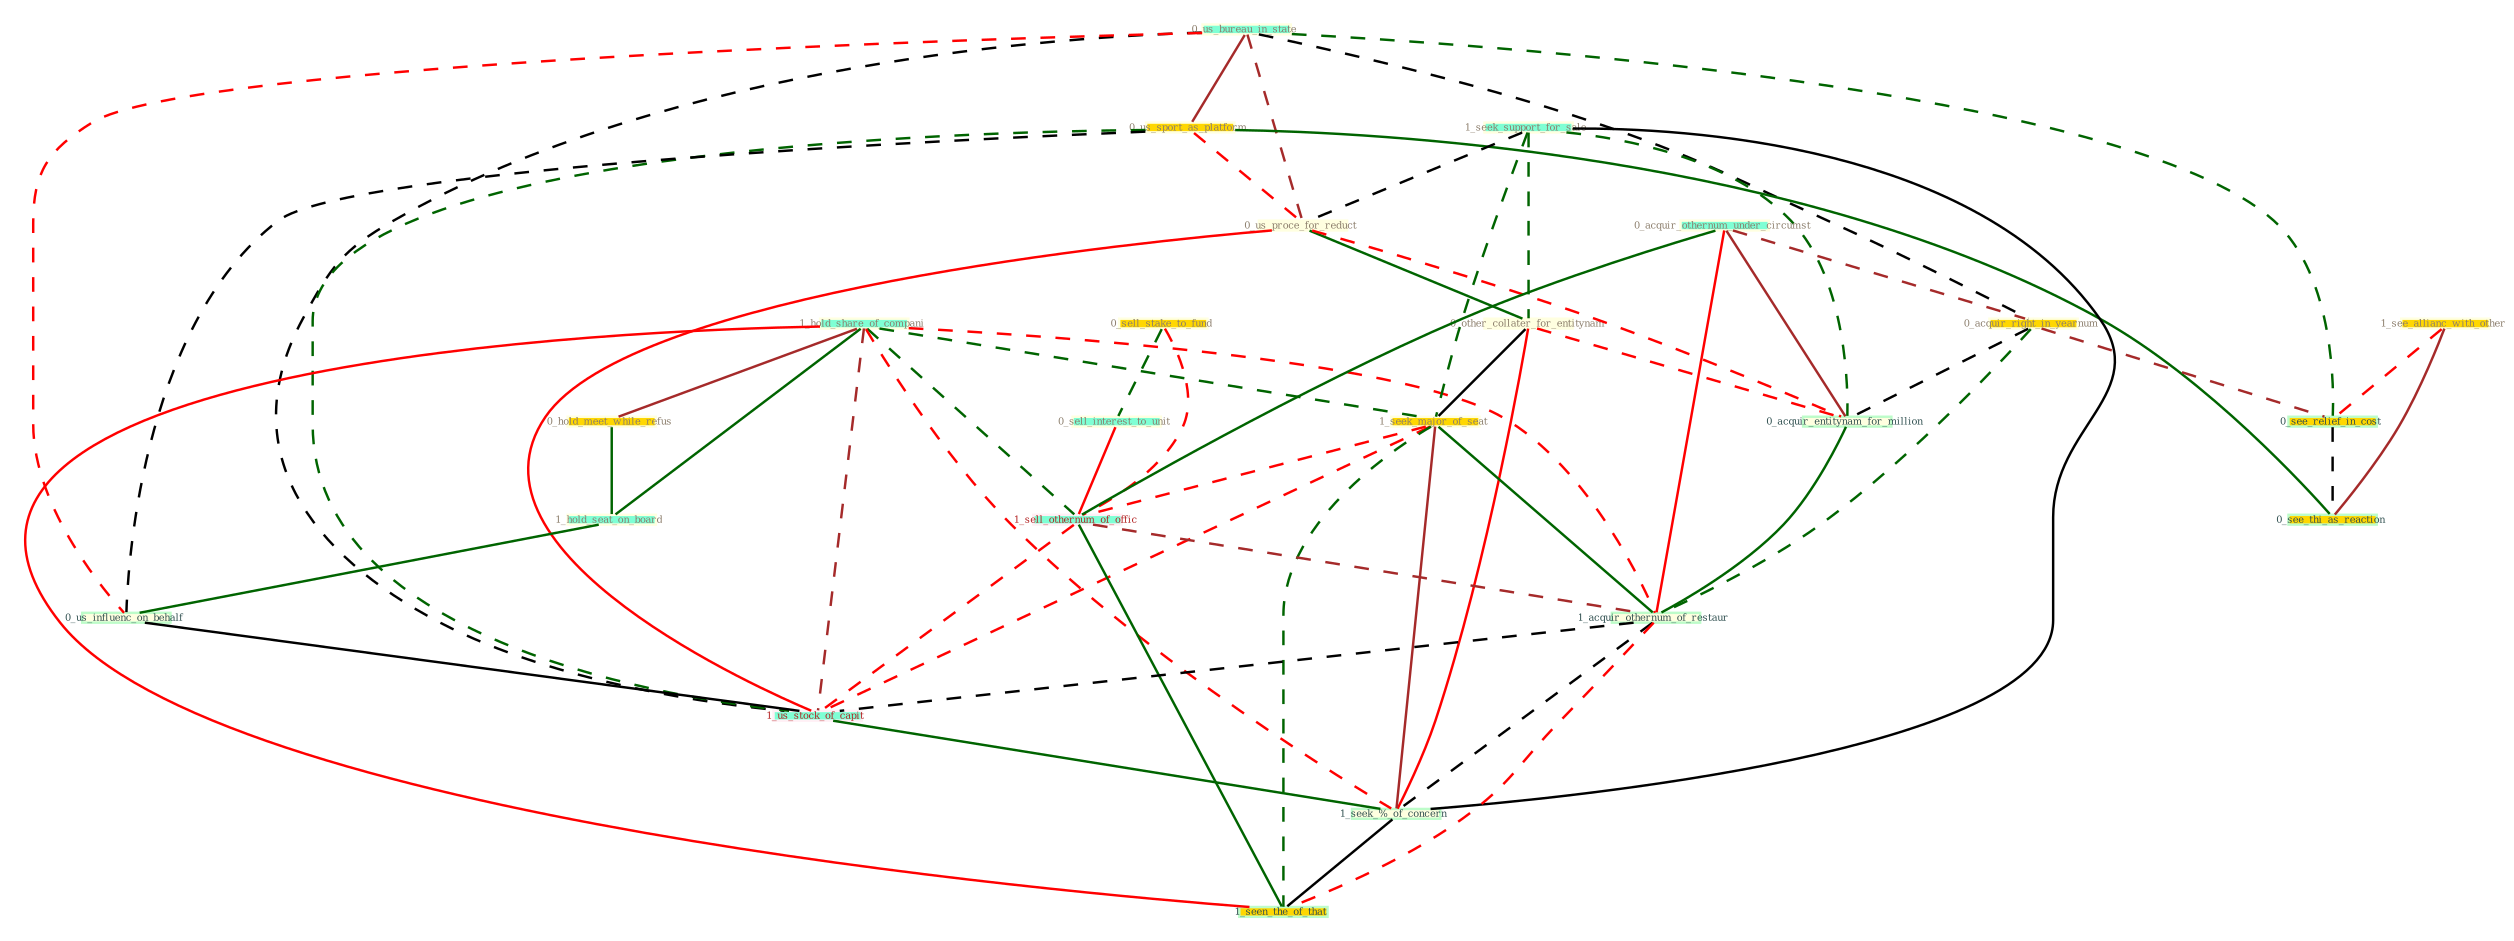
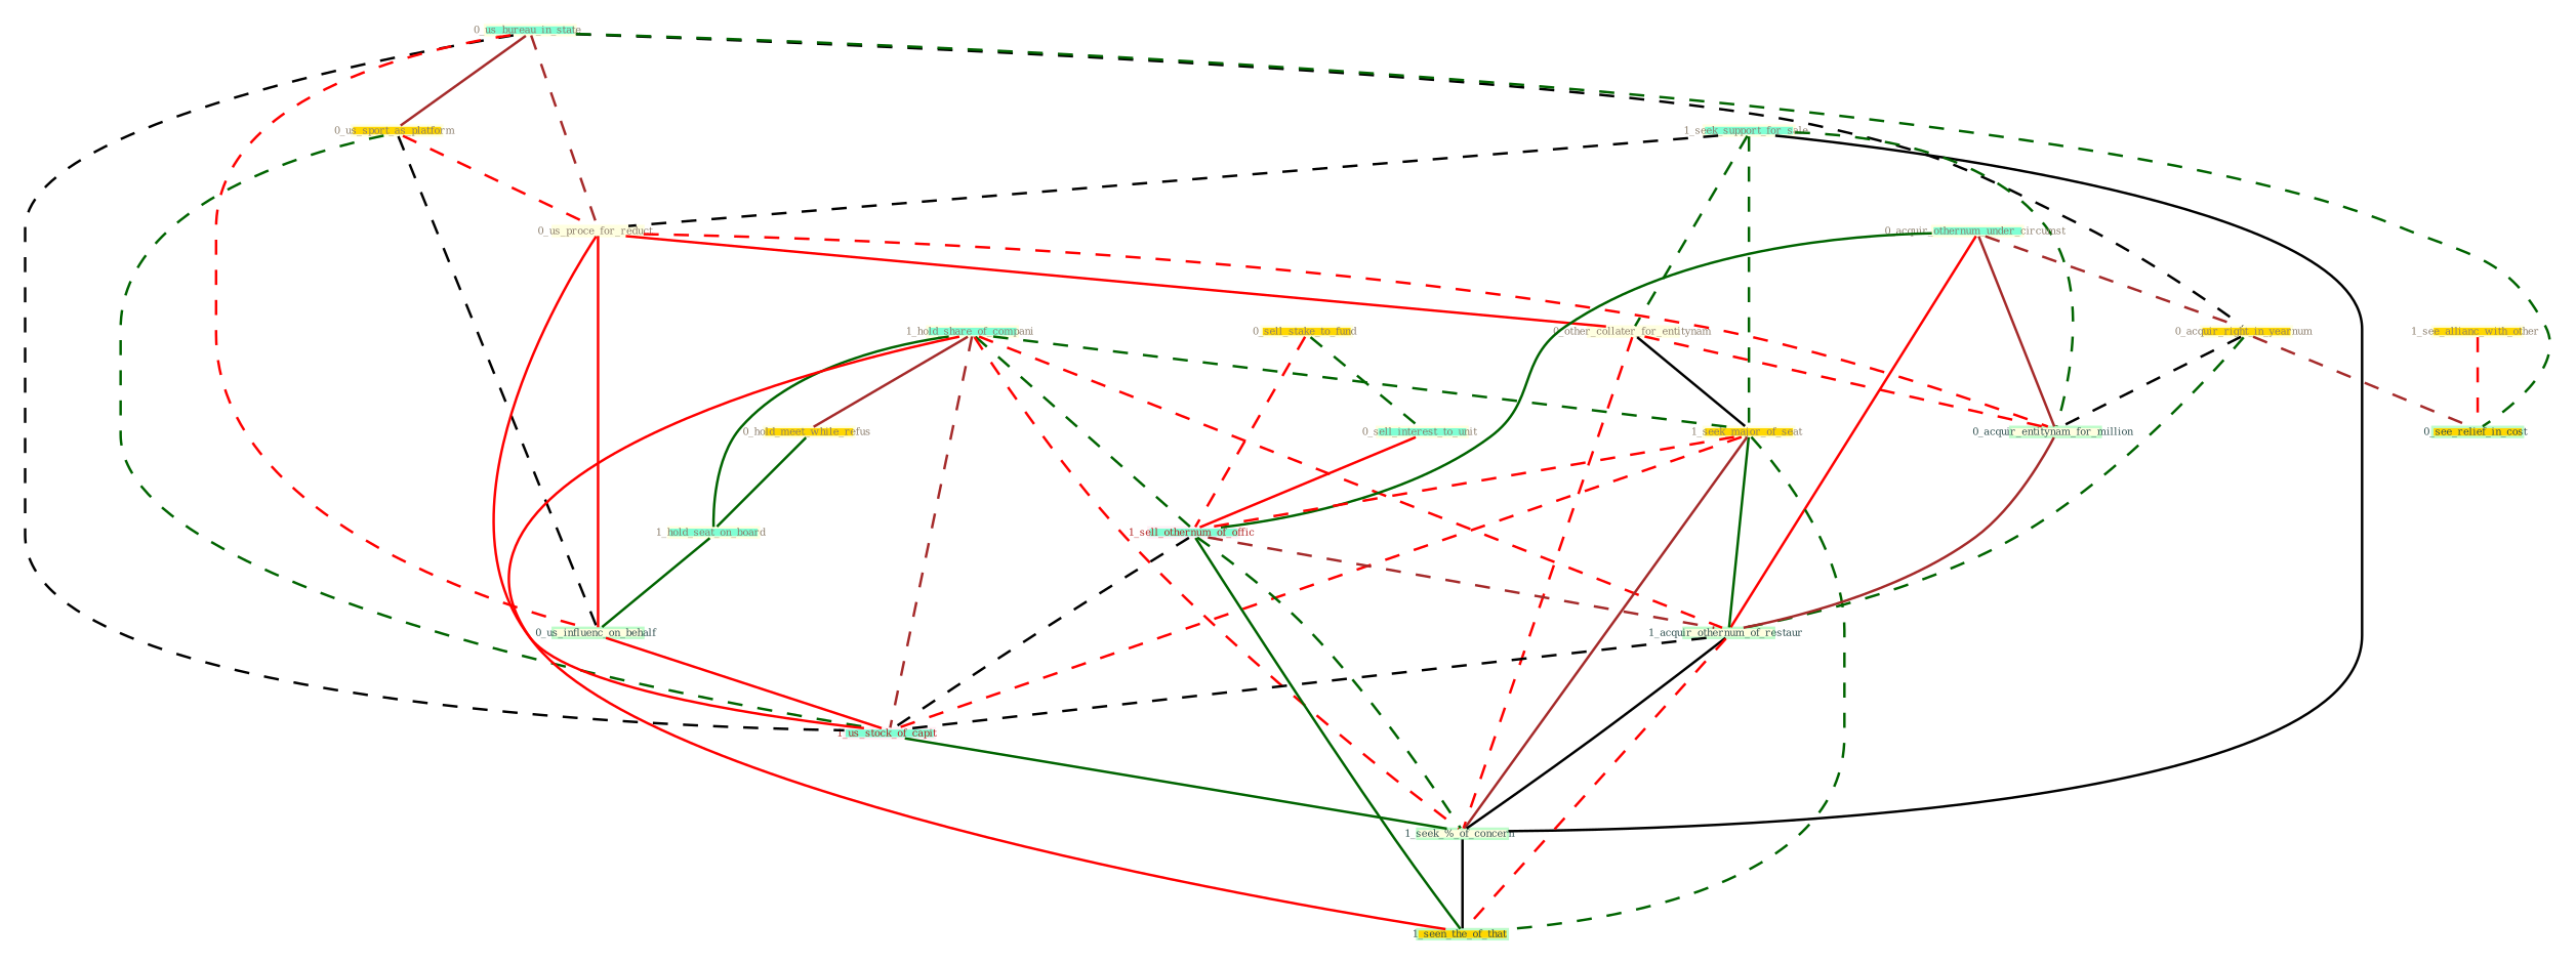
  graph {
    node [color="#ffffe0" fillcolor=gold fixedsize=true fontcolor="#8b7d6b" fontsize=4 shape=polygon style=filled]
    edge [color=darkgreen style=dashed w=1]
    "0_sell_stake_to_fund " [height=.06 width=.5]
    "0_sell_interest_to_unit " [fillcolor=aquamarine height=.06 width=.5]
    "1_see_allianc_with_other " [height=.06 width=.5]
    "0_us_bureau_in_state " [fillcolor=aquamarine height=.06 width=.5]
    "0_us_sport_as_platform " [height=.06 width=.5]
    "1_hold_share_of_compani " [fillcolor=aquamarine height=.06 width=.5]
    "0_hold_meet_while_refus " [height=.06 width=.5]
    "1_seek_support_for_sale " [fillcolor=aquamarine height=.06 width=.5]
    "0_us_proce_for_reduct " [fillcolor=lightyellow height=.06 width=.5]
    "0_acquir_othernum_under_circumst " [fillcolor=aquamarine height=.06 width=.5]
    "0_acquir_right_in_yearnum " [height=.06 width=.5]
    n12 [fillcolor=lightyellow height=.06 label="0_other_collater_for_entitynam" width=.5]
    "1_hold_seat_on_board " [fillcolor=aquamarine height=.06 width=.5]
    "1_seek_major_of_seat " [height=.06 width=.5]
    "1_sell_othernum_of_offic " [color="#fff0f5" fillcolor=aquamarine fontcolor="#b22222" height=.06 width=.5]
    "1_us_stock_of_capit " [color="#fff0f5" fillcolor=aquamarine fontcolor="#b22222" height=.06 width=.5]
    "0_see_relief_in_cost " [color="#BDFCC9" fontcolor="#2f4f4f" height=.06 width=.5]
-   "0_see_thi_as_reaction " [color="#BDFCC9" fontcolor="#2f4f4f" height=.06 width=.5]
    "0_us_influenc_on_behalf " [color="#BDFCC9" fillcolor=lightyellow fontcolor="#2f4f4f" height=.06 width=.5]
    "1_acquir_othernum_of_restaur " [color="#BDFCC9" fillcolor=lightyellow fontcolor="#2f4f4f" height=.06 width=.5]
    "1_seek_%_of_concern " [color="#BDFCC9" fillcolor=lightyellow fontcolor="#2f4f4f" height=.06 width=.5]
    "1_seen_the_of_that " [color="#BDFCC9" fontcolor="#2f4f4f" height=.06 width=.5]
    "0_acquir_entitynam_for_million " [color="#BDFCC9" fillcolor=lightyellow fontcolor="#2f4f4f" height=.06 width=.5]
    subgraph sub_1 {
      "0_sell_stake_to_fund "
      "0_sell_interest_to_unit "
      "1_see_allianc_with_other "
      "0_us_bureau_in_state "
      "0_us_sport_as_platform "
      "1_hold_share_of_compani "
      "0_hold_meet_while_refus "
      "1_seek_support_for_sale "
      "0_us_proce_for_reduct "
      "0_acquir_othernum_under_circumst "
      "0_acquir_right_in_yearnum "
      n12
      "1_hold_seat_on_board "
      "1_seek_major_of_seat "
    }
    subgraph sub_2 {
      "1_sell_othernum_of_offic "
      "1_us_stock_of_capit "
    }
    "0_sell_stake_to_fund " -- "0_sell_interest_to_unit " [w=2]
    "0_sell_stake_to_fund " -- "1_sell_othernum_of_offic " [color=red]
    "0_sell_interest_to_unit " -- "1_sell_othernum_of_offic " [color=red style=solid]
    "1_see_allianc_with_other " -- "0_see_relief_in_cost " [color=red]
-   "1_see_allianc_with_other " -- "0_see_thi_as_reaction " [color=brown style=solid]
    "0_us_bureau_in_state " -- "0_us_sport_as_platform " [color=brown style=solid]
    "0_us_bureau_in_state " -- "0_us_proce_for_reduct " [color=brown]
    "0_us_bureau_in_state " -- "0_acquir_right_in_yearnum " [color=black]
    "0_us_bureau_in_state " -- "1_us_stock_of_capit " [color=black]
    "0_us_bureau_in_state " -- "0_see_relief_in_cost "
    "0_us_bureau_in_state " -- "0_us_influenc_on_behalf " [color=red]
    "0_us_sport_as_platform " -- "0_us_proce_for_reduct " [color=red]
    "0_us_sport_as_platform " -- "1_us_stock_of_capit "
-   "0_us_sport_as_platform " -- "0_see_thi_as_reaction " [style=solid]
    "0_us_sport_as_platform " -- "0_us_influenc_on_behalf " [color=black]
    "1_hold_share_of_compani " -- "0_hold_meet_while_refus " [color=brown style=solid]
    "1_hold_share_of_compani " -- "1_hold_seat_on_board " [style=solid]
    "1_hold_share_of_compani " -- "1_seek_major_of_seat "
    "1_hold_share_of_compani " -- "1_sell_othernum_of_offic "
    "1_hold_share_of_compani " -- "1_us_stock_of_capit " [color=brown]
    "1_hold_share_of_compani " -- "1_acquir_othernum_of_restaur " [color=red]
    "1_hold_share_of_compani " -- "1_seek_%_of_concern " [color=red]
    "1_hold_share_of_compani " -- "1_seen_the_of_that " [color=red style=solid]
    "0_hold_meet_while_refus " -- "1_hold_seat_on_board " [style=solid]
    "1_seek_support_for_sale " -- "0_us_proce_for_reduct " [color=black]
    "1_seek_support_for_sale " -- n12 [w=2]
    "1_seek_support_for_sale " -- "1_seek_major_of_seat "
    "1_seek_support_for_sale " -- "1_seek_%_of_concern " [color=black style=solid]
    "1_seek_support_for_sale " -- "0_acquir_entitynam_for_million "
-   "0_us_proce_for_reduct " -- n12 [style=solid]
+   "0_us_proce_for_reduct " -- n12 [color=red style=solid]
    "0_us_proce_for_reduct " -- "1_us_stock_of_capit " [color=red style=solid]
+   "0_us_proce_for_reduct " -- "0_us_influenc_on_behalf " [color=red style=solid]
    "0_us_proce_for_reduct " -- "0_acquir_entitynam_for_million " [color=red]
    "0_acquir_othernum_under_circumst " -- "0_acquir_right_in_yearnum " [color=brown]
    "0_acquir_othernum_under_circumst " -- "1_sell_othernum_of_offic " [style=solid]
    "0_acquir_othernum_under_circumst " -- "1_acquir_othernum_of_restaur " [color=red style=solid w=2]
    "0_acquir_othernum_under_circumst " -- "0_acquir_entitynam_for_million " [color=brown style=solid]
    "0_acquir_right_in_yearnum " -- "0_see_relief_in_cost " [color=brown]
    "0_acquir_right_in_yearnum " -- "1_acquir_othernum_of_restaur "
    "0_acquir_right_in_yearnum " -- "0_acquir_entitynam_for_million " [color=black]
    n12 -- "1_seek_major_of_seat " [color=black style=solid]
-   n12 -- "1_seek_%_of_concern " [color=red style=solid]
+   n12 -- "1_seek_%_of_concern " [color=red]
    n12 -- "0_acquir_entitynam_for_million " [color=red]
    "1_hold_seat_on_board " -- "0_us_influenc_on_behalf " [style=solid]
    "1_seek_major_of_seat " -- "1_sell_othernum_of_offic " [color=red]
    "1_seek_major_of_seat " -- "1_us_stock_of_capit " [color=red]
    "1_seek_major_of_seat " -- "1_acquir_othernum_of_restaur " [style=solid]
    "1_seek_major_of_seat " -- "1_seek_%_of_concern " [color=brown style=solid w=2]
    "1_seek_major_of_seat " -- "1_seen_the_of_that "
-   "1_sell_othernum_of_offic " -- "1_us_stock_of_capit " [color=red]
+   "1_sell_othernum_of_offic " -- "1_us_stock_of_capit " [color=black]
    "1_sell_othernum_of_offic " -- "1_acquir_othernum_of_restaur " [color=brown w=2]
+   "1_sell_othernum_of_offic " -- "1_seek_%_of_concern "
    "1_sell_othernum_of_offic " -- "1_seen_the_of_that " [style=solid]
    "1_us_stock_of_capit " -- "1_seek_%_of_concern " [style=solid]
-   "0_see_relief_in_cost " -- "0_see_thi_as_reaction " [color=black]
-   "0_us_influenc_on_behalf " -- "1_us_stock_of_capit " [color=black style=solid]
+   "0_us_influenc_on_behalf " -- "1_us_stock_of_capit " [color=red style=solid]
    "1_acquir_othernum_of_restaur " -- "1_us_stock_of_capit " [color=black]
-   "1_acquir_othernum_of_restaur " -- "1_seek_%_of_concern " [color=black]
+   "1_acquir_othernum_of_restaur " -- "1_seek_%_of_concern " [color=black style=solid]
    "1_acquir_othernum_of_restaur " -- "1_seen_the_of_that " [color=red]
    "1_seek_%_of_concern " -- "1_seen_the_of_that " [color=black style=solid]
-   "0_acquir_entitynam_for_million " -- "1_acquir_othernum_of_restaur " [style=solid]
+   "0_acquir_entitynam_for_million " -- "1_acquir_othernum_of_restaur " [color=brown style=solid]
  }
